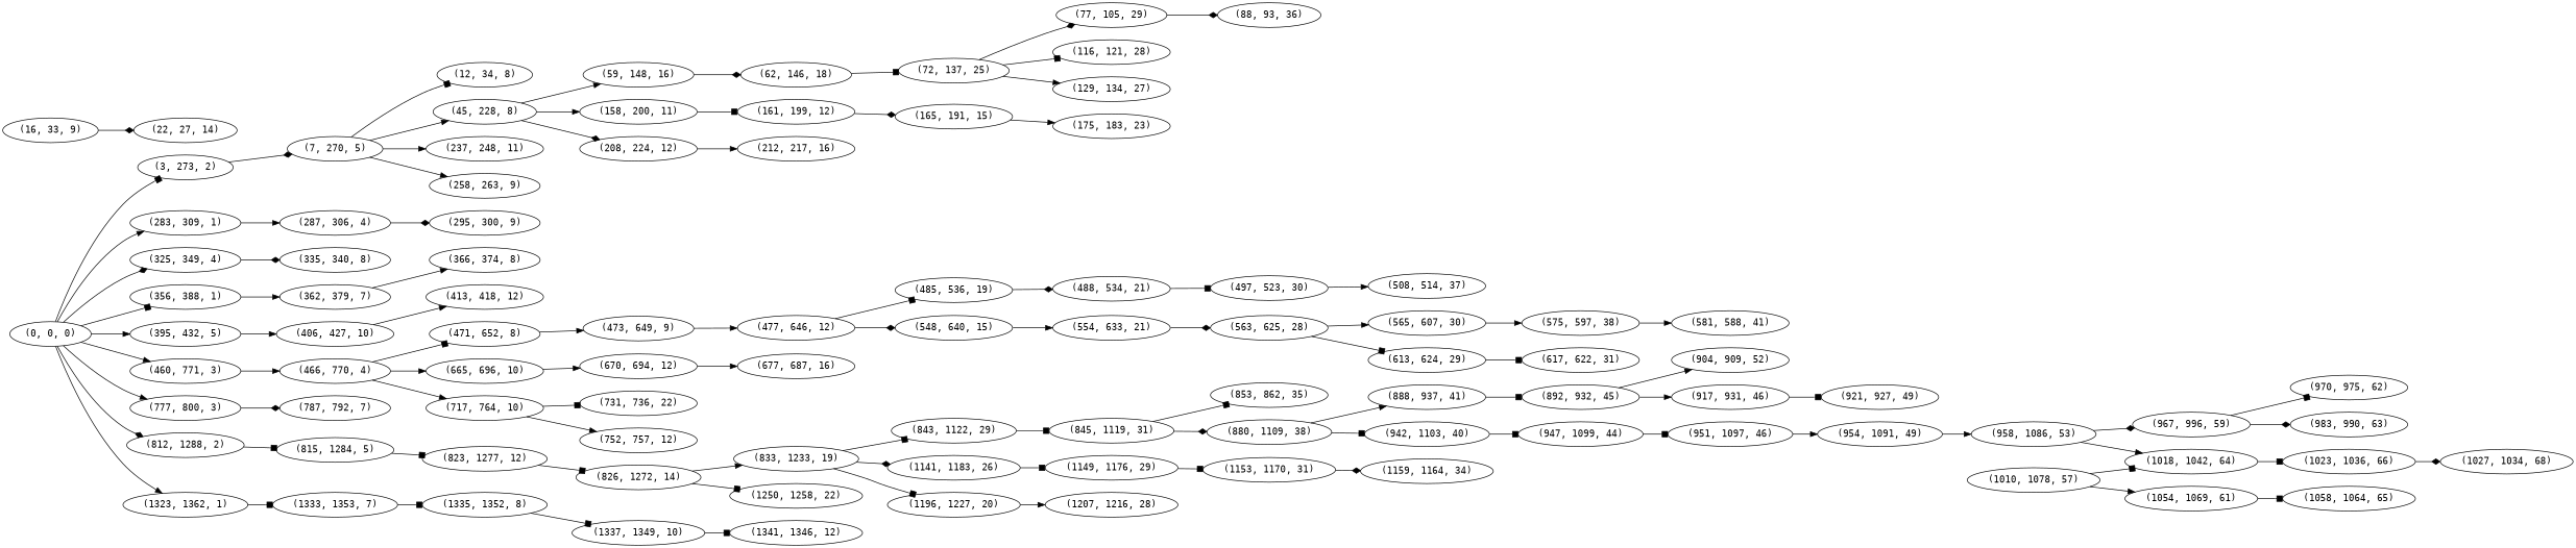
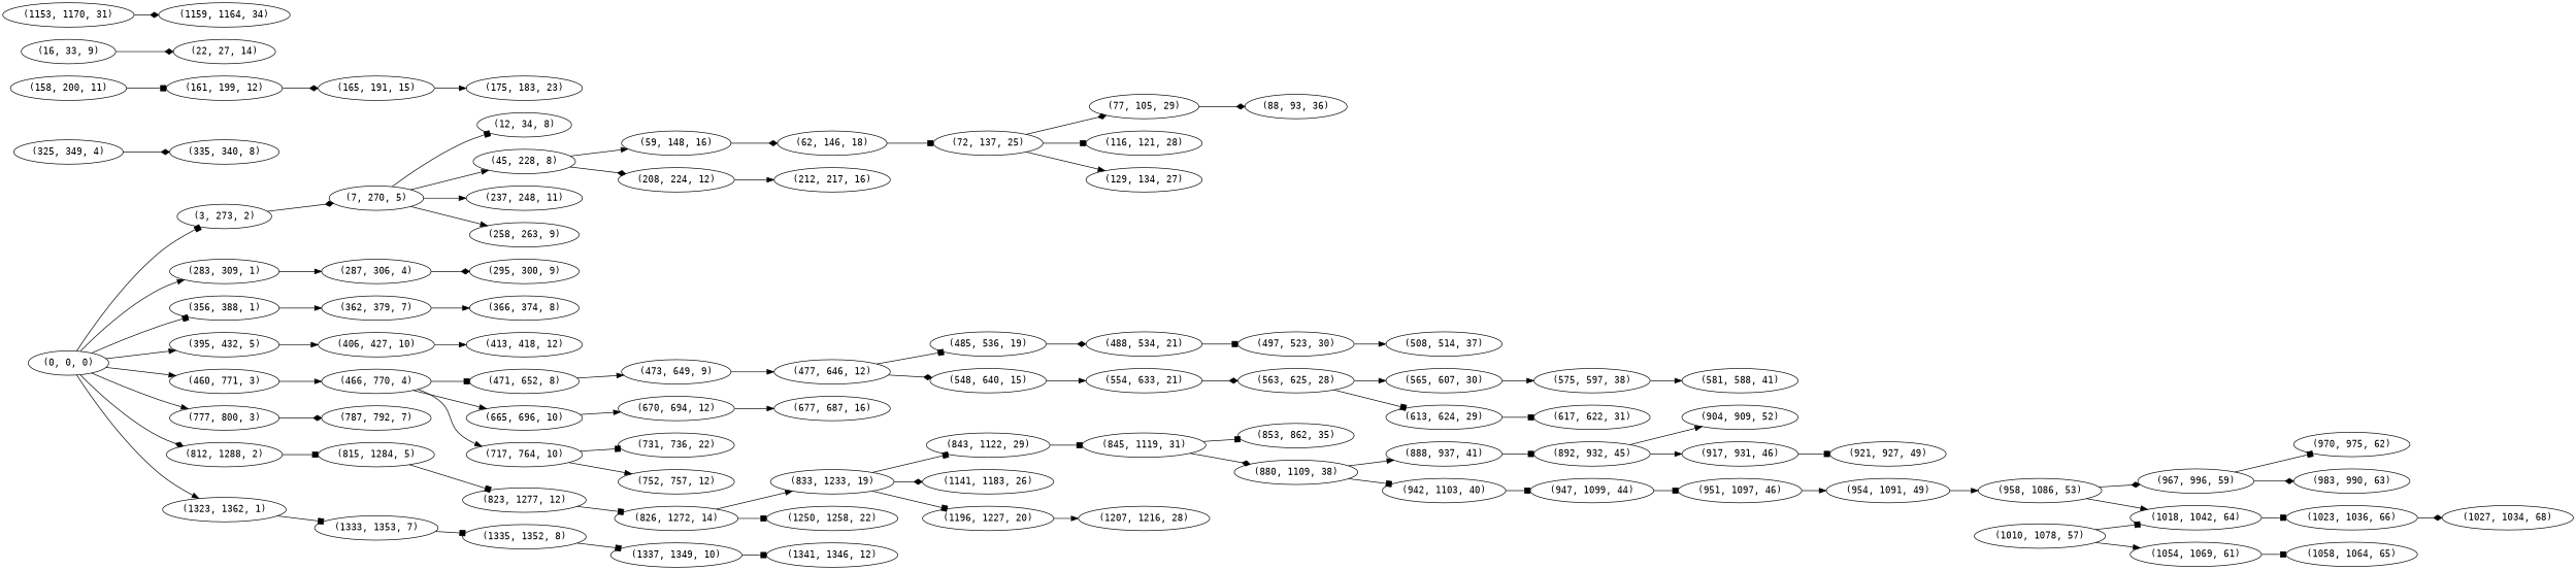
  digraph {
    fontname="DejaVu Sans Mono"
    rankdir=LR
    node [fontname="DejaVu Sans Mono"]
    edge [arrowhead=normal fontname="DejaVu Sans Mono"]
    "(0, 0, 0)"
    "(3, 273, 2)"
    "(283, 309, 1)"
    "(325, 349, 4)"
    "(356, 388, 1)"
    "(395, 432, 5)"
    "(460, 771, 3)"
    "(777, 800, 3)"
    "(812, 1288, 2)"
    "(1323, 1362, 1)"
    "(7, 270, 5)"
    "(287, 306, 4)"
    "(335, 340, 8)"
    "(362, 379, 7)"
    "(406, 427, 10)"
    "(466, 770, 4)"
    "(787, 792, 7)"
    "(815, 1284, 5)"
    "(1333, 1353, 7)"
    "(12, 34, 8)"
    "(45, 228, 8)"
    "(237, 248, 11)"
    "(258, 263, 9)"
    "(59, 148, 16)"
    "(158, 200, 11)"
    "(208, 224, 12)"
    "(16, 33, 9)"
    "(22, 27, 14)"
    "(62, 146, 18)"
    "(161, 199, 12)"
    "(212, 217, 16)"
    "(72, 137, 25)"
    "(77, 105, 29)"
    "(116, 121, 28)"
    "(129, 134, 27)"
    "(88, 93, 36)"
    "(165, 191, 15)"
    "(175, 183, 23)"
    "(295, 300, 9)"
    "(366, 374, 8)"
    "(413, 418, 12)"
    "(471, 652, 8)"
    "(665, 696, 10)"
    "(717, 764, 10)"
    "(473, 649, 9)"
    "(670, 694, 12)"
    "(731, 736, 22)"
    "(752, 757, 12)"
    "(477, 646, 12)"
    "(485, 536, 19)"
    "(548, 640, 15)"
    "(488, 534, 21)"
    "(554, 633, 21)"
    "(497, 523, 30)"
    "(508, 514, 37)"
    "(563, 625, 28)"
    "(565, 607, 30)"
    "(613, 624, 29)"
    "(575, 597, 38)"
    "(617, 622, 31)"
    "(581, 588, 41)"
    "(677, 687, 16)"
    "(823, 1277, 12)"
    "(826, 1272, 14)"
    "(833, 1233, 19)"
    "(1250, 1258, 22)"
    "(843, 1122, 29)"
    "(1141, 1183, 26)"
    "(1196, 1227, 20)"
    "(845, 1119, 31)"
-   "(1149, 1176, 29)"
    "(1207, 1216, 28)"
    "(853, 862, 35)"
    "(880, 1109, 38)"
    "(888, 937, 41)"
    "(942, 1103, 40)"
    "(892, 932, 45)"
    "(947, 1099, 44)"
    "(904, 909, 52)"
    "(917, 931, 46)"
    "(921, 927, 49)"
    "(951, 1097, 46)"
    "(954, 1091, 49)"
    "(958, 1086, 53)"
    "(967, 996, 59)"
    "(1018, 1042, 64)"
    "(970, 975, 62)"
    "(983, 990, 63)"
    "(1010, 1078, 57)"
    "(1054, 1069, 61)"
    "(1023, 1036, 66)"
    "(1058, 1064, 65)"
    "(1027, 1034, 68)"
    "(1153, 1170, 31)"
    "(1159, 1164, 34)"
    "(1335, 1352, 8)"
    "(1337, 1349, 10)"
    "(1341, 1346, 12)"
    "(0, 0, 0)" -> "(3, 273, 2)" [arrowhead=box]
    "(0, 0, 0)" -> "(283, 309, 1)"
-   "(0, 0, 0)" -> "(325, 349, 4)" [arrowhead=diamond]
    "(0, 0, 0)" -> "(356, 388, 1)" [arrowhead=box]
    "(0, 0, 0)" -> "(395, 432, 5)"
    "(0, 0, 0)" -> "(460, 771, 3)"
    "(0, 0, 0)" -> "(777, 800, 3)"
    "(0, 0, 0)" -> "(812, 1288, 2)" [arrowhead=diamond]
    "(0, 0, 0)" -> "(1323, 1362, 1)"
    "(3, 273, 2)" -> "(7, 270, 5)" [arrowhead=diamond]
    "(283, 309, 1)" -> "(287, 306, 4)"
    "(325, 349, 4)" -> "(335, 340, 8)" [arrowhead=diamond]
    "(356, 388, 1)" -> "(362, 379, 7)"
    "(395, 432, 5)" -> "(406, 427, 10)"
    "(460, 771, 3)" -> "(466, 770, 4)"
    "(777, 800, 3)" -> "(787, 792, 7)" [arrowhead=diamond]
    "(812, 1288, 2)" -> "(815, 1284, 5)" [arrowhead=box]
    "(1323, 1362, 1)" -> "(1333, 1353, 7)" [arrowhead=box]
    "(7, 270, 5)" -> "(12, 34, 8)" [arrowhead=box]
    "(7, 270, 5)" -> "(45, 228, 8)"
    "(7, 270, 5)" -> "(237, 248, 11)"
    "(7, 270, 5)" -> "(258, 263, 9)"
    "(287, 306, 4)" -> "(295, 300, 9)" [arrowhead=diamond]
    "(362, 379, 7)" -> "(366, 374, 8)"
    "(406, 427, 10)" -> "(413, 418, 12)"
    "(466, 770, 4)" -> "(471, 652, 8)" [arrowhead=box]
    "(466, 770, 4)" -> "(665, 696, 10)"
    "(466, 770, 4)" -> "(717, 764, 10)"
    "(815, 1284, 5)" -> "(823, 1277, 12)" [arrowhead=box]
    "(1333, 1353, 7)" -> "(1335, 1352, 8)" [arrowhead=box]
    "(45, 228, 8)" -> "(59, 148, 16)"
-   "(45, 228, 8)" -> "(158, 200, 11)"
    "(45, 228, 8)" -> "(208, 224, 12)" [arrowhead=diamond]
    "(59, 148, 16)" -> "(62, 146, 18)" [arrowhead=diamond]
    "(158, 200, 11)" -> "(161, 199, 12)" [arrowhead=box]
    "(208, 224, 12)" -> "(212, 217, 16)"
    "(16, 33, 9)" -> "(22, 27, 14)" [arrowhead=diamond]
    "(62, 146, 18)" -> "(72, 137, 25)" [arrowhead=box]
    "(161, 199, 12)" -> "(165, 191, 15)" [arrowhead=diamond]
    "(72, 137, 25)" -> "(77, 105, 29)" [arrowhead=diamond]
    "(72, 137, 25)" -> "(116, 121, 28)" [arrowhead=box]
    "(72, 137, 25)" -> "(129, 134, 27)"
    "(77, 105, 29)" -> "(88, 93, 36)" [arrowhead=diamond]
    "(165, 191, 15)" -> "(175, 183, 23)"
    "(471, 652, 8)" -> "(473, 649, 9)"
    "(665, 696, 10)" -> "(670, 694, 12)"
    "(717, 764, 10)" -> "(731, 736, 22)" [arrowhead=box]
    "(717, 764, 10)" -> "(752, 757, 12)"
    "(473, 649, 9)" -> "(477, 646, 12)"
    "(670, 694, 12)" -> "(677, 687, 16)"
    "(477, 646, 12)" -> "(485, 536, 19)" [arrowhead=box]
    "(477, 646, 12)" -> "(548, 640, 15)" [arrowhead=diamond]
    "(485, 536, 19)" -> "(488, 534, 21)" [arrowhead=diamond]
    "(548, 640, 15)" -> "(554, 633, 21)"
    "(488, 534, 21)" -> "(497, 523, 30)" [arrowhead=box]
    "(554, 633, 21)" -> "(563, 625, 28)" [arrowhead=diamond]
    "(497, 523, 30)" -> "(508, 514, 37)"
    "(563, 625, 28)" -> "(565, 607, 30)"
    "(563, 625, 28)" -> "(613, 624, 29)" [arrowhead=box]
    "(565, 607, 30)" -> "(575, 597, 38)"
    "(613, 624, 29)" -> "(617, 622, 31)" [arrowhead=box]
    "(575, 597, 38)" -> "(581, 588, 41)"
    "(823, 1277, 12)" -> "(826, 1272, 14)" [arrowhead=box]
    "(826, 1272, 14)" -> "(833, 1233, 19)"
    "(826, 1272, 14)" -> "(1250, 1258, 22)" [arrowhead=box]
    "(833, 1233, 19)" -> "(843, 1122, 29)" [arrowhead=box]
    "(833, 1233, 19)" -> "(1141, 1183, 26)" [arrowhead=diamond]
    "(833, 1233, 19)" -> "(1196, 1227, 20)" [arrowhead=box]
    "(843, 1122, 29)" -> "(845, 1119, 31)" [arrowhead=box]
-   "(1141, 1183, 26)" -> "(1149, 1176, 29)" [arrowhead=box]
    "(1196, 1227, 20)" -> "(1207, 1216, 28)"
    "(845, 1119, 31)" -> "(853, 862, 35)" [arrowhead=box]
    "(845, 1119, 31)" -> "(880, 1109, 38)" [arrowhead=diamond]
-   "(1149, 1176, 29)" -> "(1153, 1170, 31)" [arrowhead=box]
    "(880, 1109, 38)" -> "(888, 937, 41)"
    "(880, 1109, 38)" -> "(942, 1103, 40)" [arrowhead=box]
    "(888, 937, 41)" -> "(892, 932, 45)" [arrowhead=box]
    "(942, 1103, 40)" -> "(947, 1099, 44)" [arrowhead=box]
    "(892, 932, 45)" -> "(904, 909, 52)"
    "(892, 932, 45)" -> "(917, 931, 46)"
    "(947, 1099, 44)" -> "(951, 1097, 46)" [arrowhead=box]
    "(917, 931, 46)" -> "(921, 927, 49)" [arrowhead=box]
    "(951, 1097, 46)" -> "(954, 1091, 49)"
    "(954, 1091, 49)" -> "(958, 1086, 53)"
    "(958, 1086, 53)" -> "(967, 996, 59)" [arrowhead=diamond]
    "(958, 1086, 53)" -> "(1018, 1042, 64)"
    "(967, 996, 59)" -> "(970, 975, 62)" [arrowhead=box]
    "(967, 996, 59)" -> "(983, 990, 63)" [arrowhead=diamond]
    "(1018, 1042, 64)" -> "(1023, 1036, 66)" [arrowhead=box]
    "(1010, 1078, 57)" -> "(1018, 1042, 64)" [arrowhead=box]
    "(1010, 1078, 57)" -> "(1054, 1069, 61)"
    "(1054, 1069, 61)" -> "(1058, 1064, 65)" [arrowhead=box]
    "(1023, 1036, 66)" -> "(1027, 1034, 68)" [arrowhead=diamond]
    "(1153, 1170, 31)" -> "(1159, 1164, 34)" [arrowhead=diamond]
    "(1335, 1352, 8)" -> "(1337, 1349, 10)" [arrowhead=box]
    "(1337, 1349, 10)" -> "(1341, 1346, 12)" [arrowhead=box]
  }
